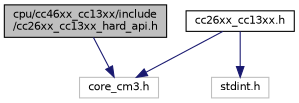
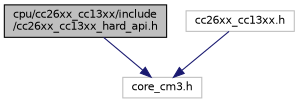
  digraph {
    node [color=black fillcolor=white fontname=Helvetica fontsize=10 shape=record style=filled]
    edge [color=midnightblue fontname=Helvetica fontsize=10 labelfontname=Helvetica labelfontsize=10 style=solid]
-   n1 [fillcolor=grey75 fontcolor=black height=0.2 label="cpu/cc46xx_cc13xx/include\l/cc26xx_cc13xx_hard_api.h" width=0.4]
+   n1 [fillcolor=grey75 fontcolor=black height=0.2 label="cpu/cc26xx_cc13xx/include\l/cc26xx_cc13xx_hard_api.h" width=0.4]
    n2 [color=grey75 height=0.2 label="core_cm3.h" width=0.4]
-   n3 [height=0.2 label="cc26xx_cc13xx.h" width=0.4]
-   n4 [color=grey75 height=0.2 label="stdint.h" width=0.4]
+   n3 [color=grey75 height=0.2 label="cc26xx_cc13xx.h" width=0.4]
    n1 -> n2
    n3 -> n2
-   n3 -> n4
  }
